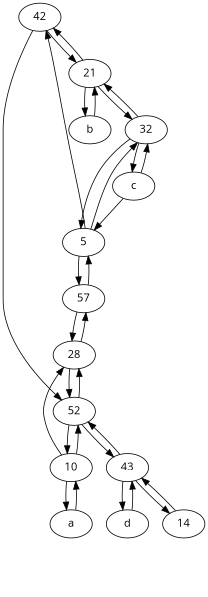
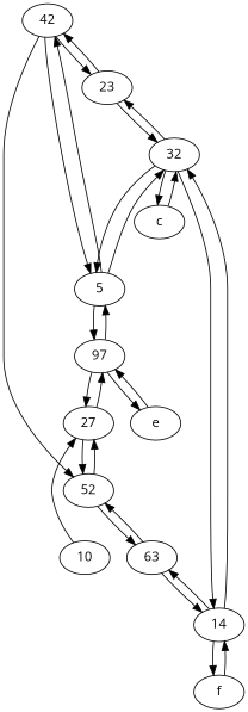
  digraph {
    fontname="Open Sans"
    node [fontname="Open Sans"]
    edge [fontname="Open Sans"]
    42
-   21
+   21 [label=23]
    5
    52
    32
-   b
-   57
-   43
-   27 [label=28]
+   57 [label=97]
+   43 [label=63]
+   27
    10
-   d
    14
-   a
+   f
+   e
    c
    42 -> 21
-   c -> 5
+   42 -> 5
    42 -> 52
    21 -> 42
    21 -> 32
-   21 -> b
    5 -> 42
    5 -> 32
    5 -> 57
    52 -> 43
    52 -> 27
-   52 -> 10
    32 -> 21
    32 -> 5
+   32 -> 14
    32 -> c
-   b -> 21
    57 -> 5
    57 -> 27
+   57 -> e
    43 -> 52
-   43 -> d
    43 -> 14
    27 -> 52
    27 -> 57
-   10 -> 52
    10 -> 27
-   10 -> a
-   d -> 43
+   14 -> 32
    14 -> 43
-   a -> 10
+   14 -> f
+   f -> 14
+   e -> 57
    c -> 32
  }
